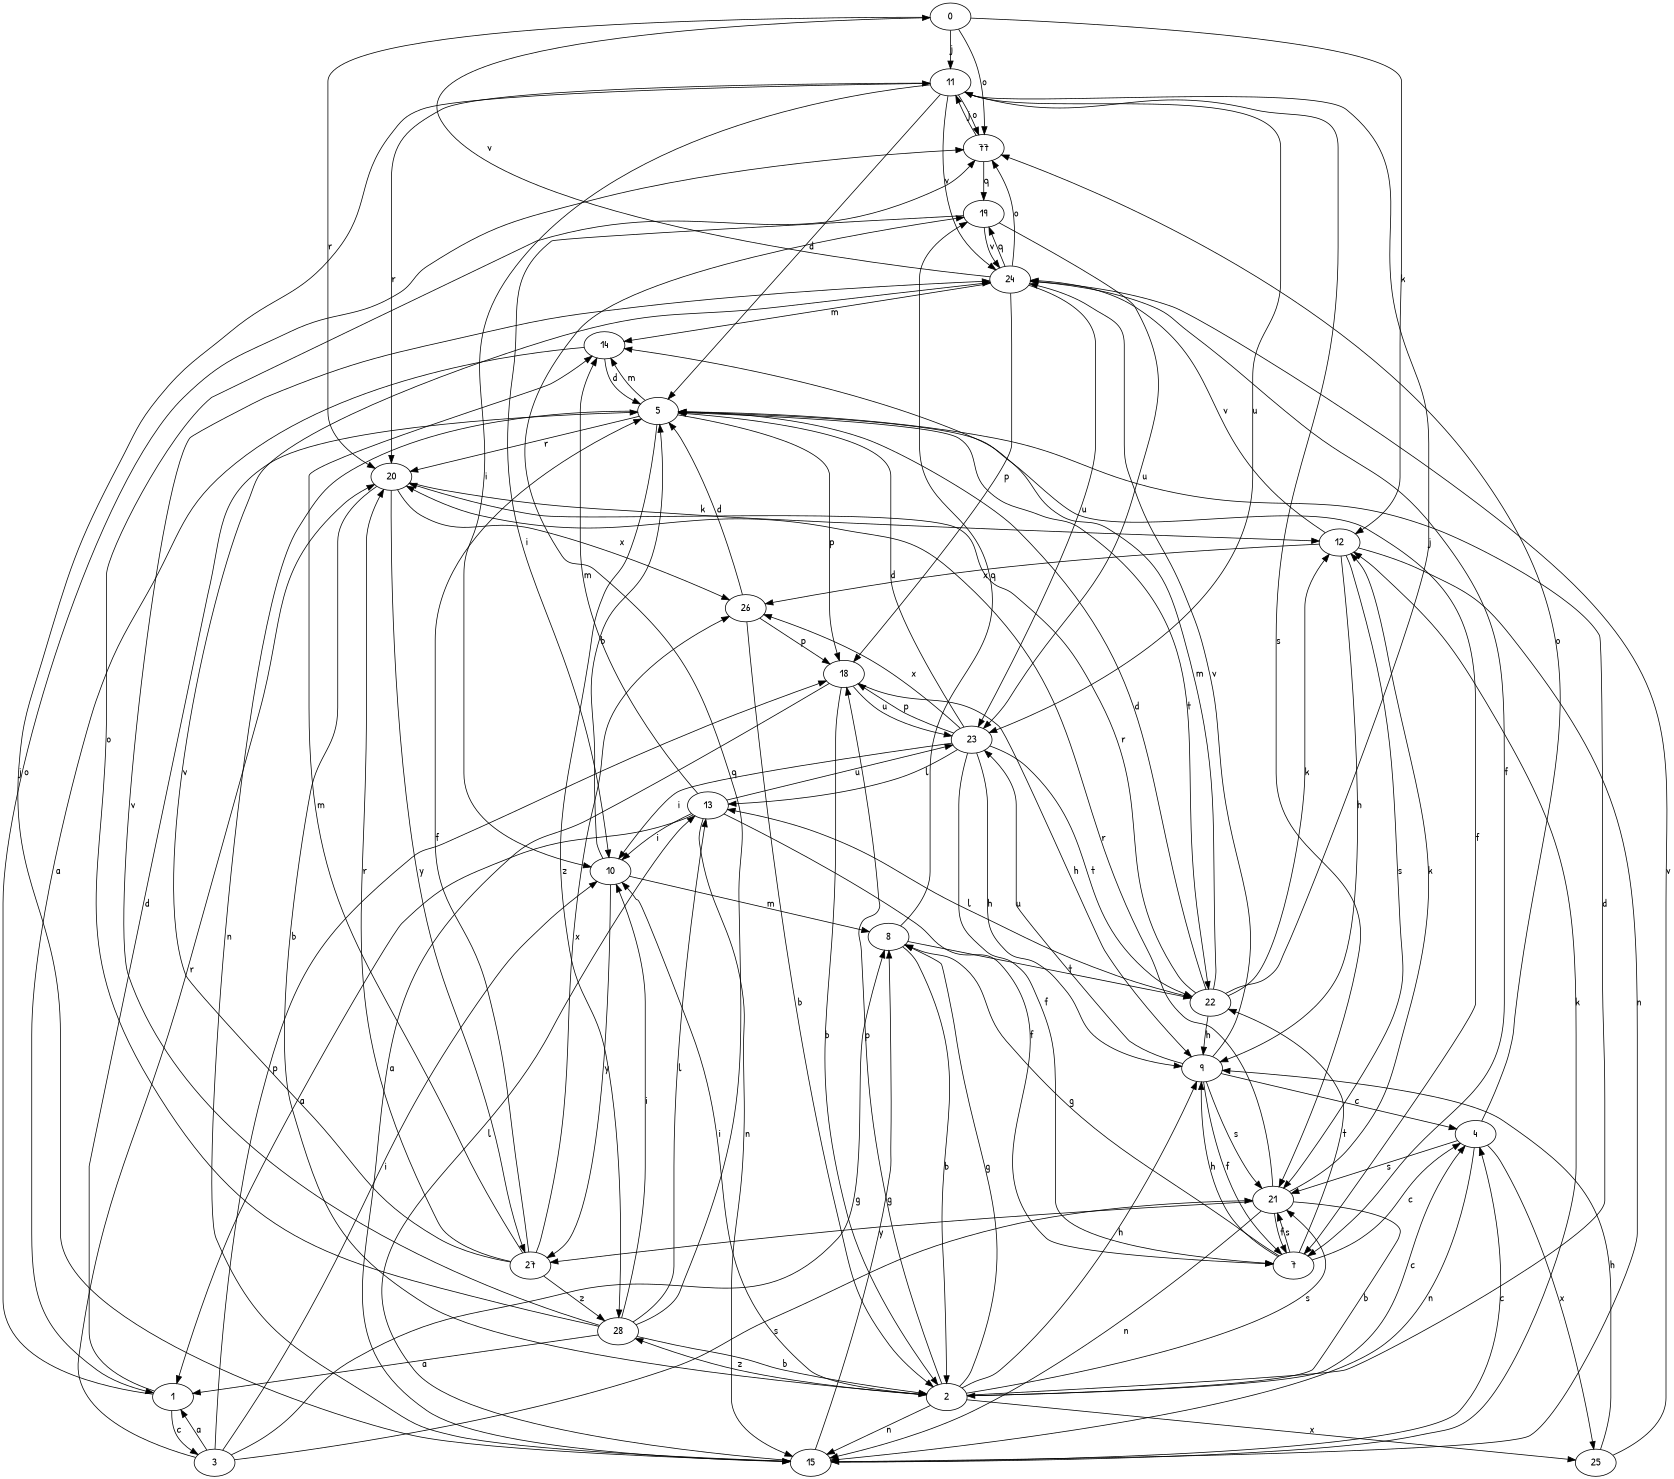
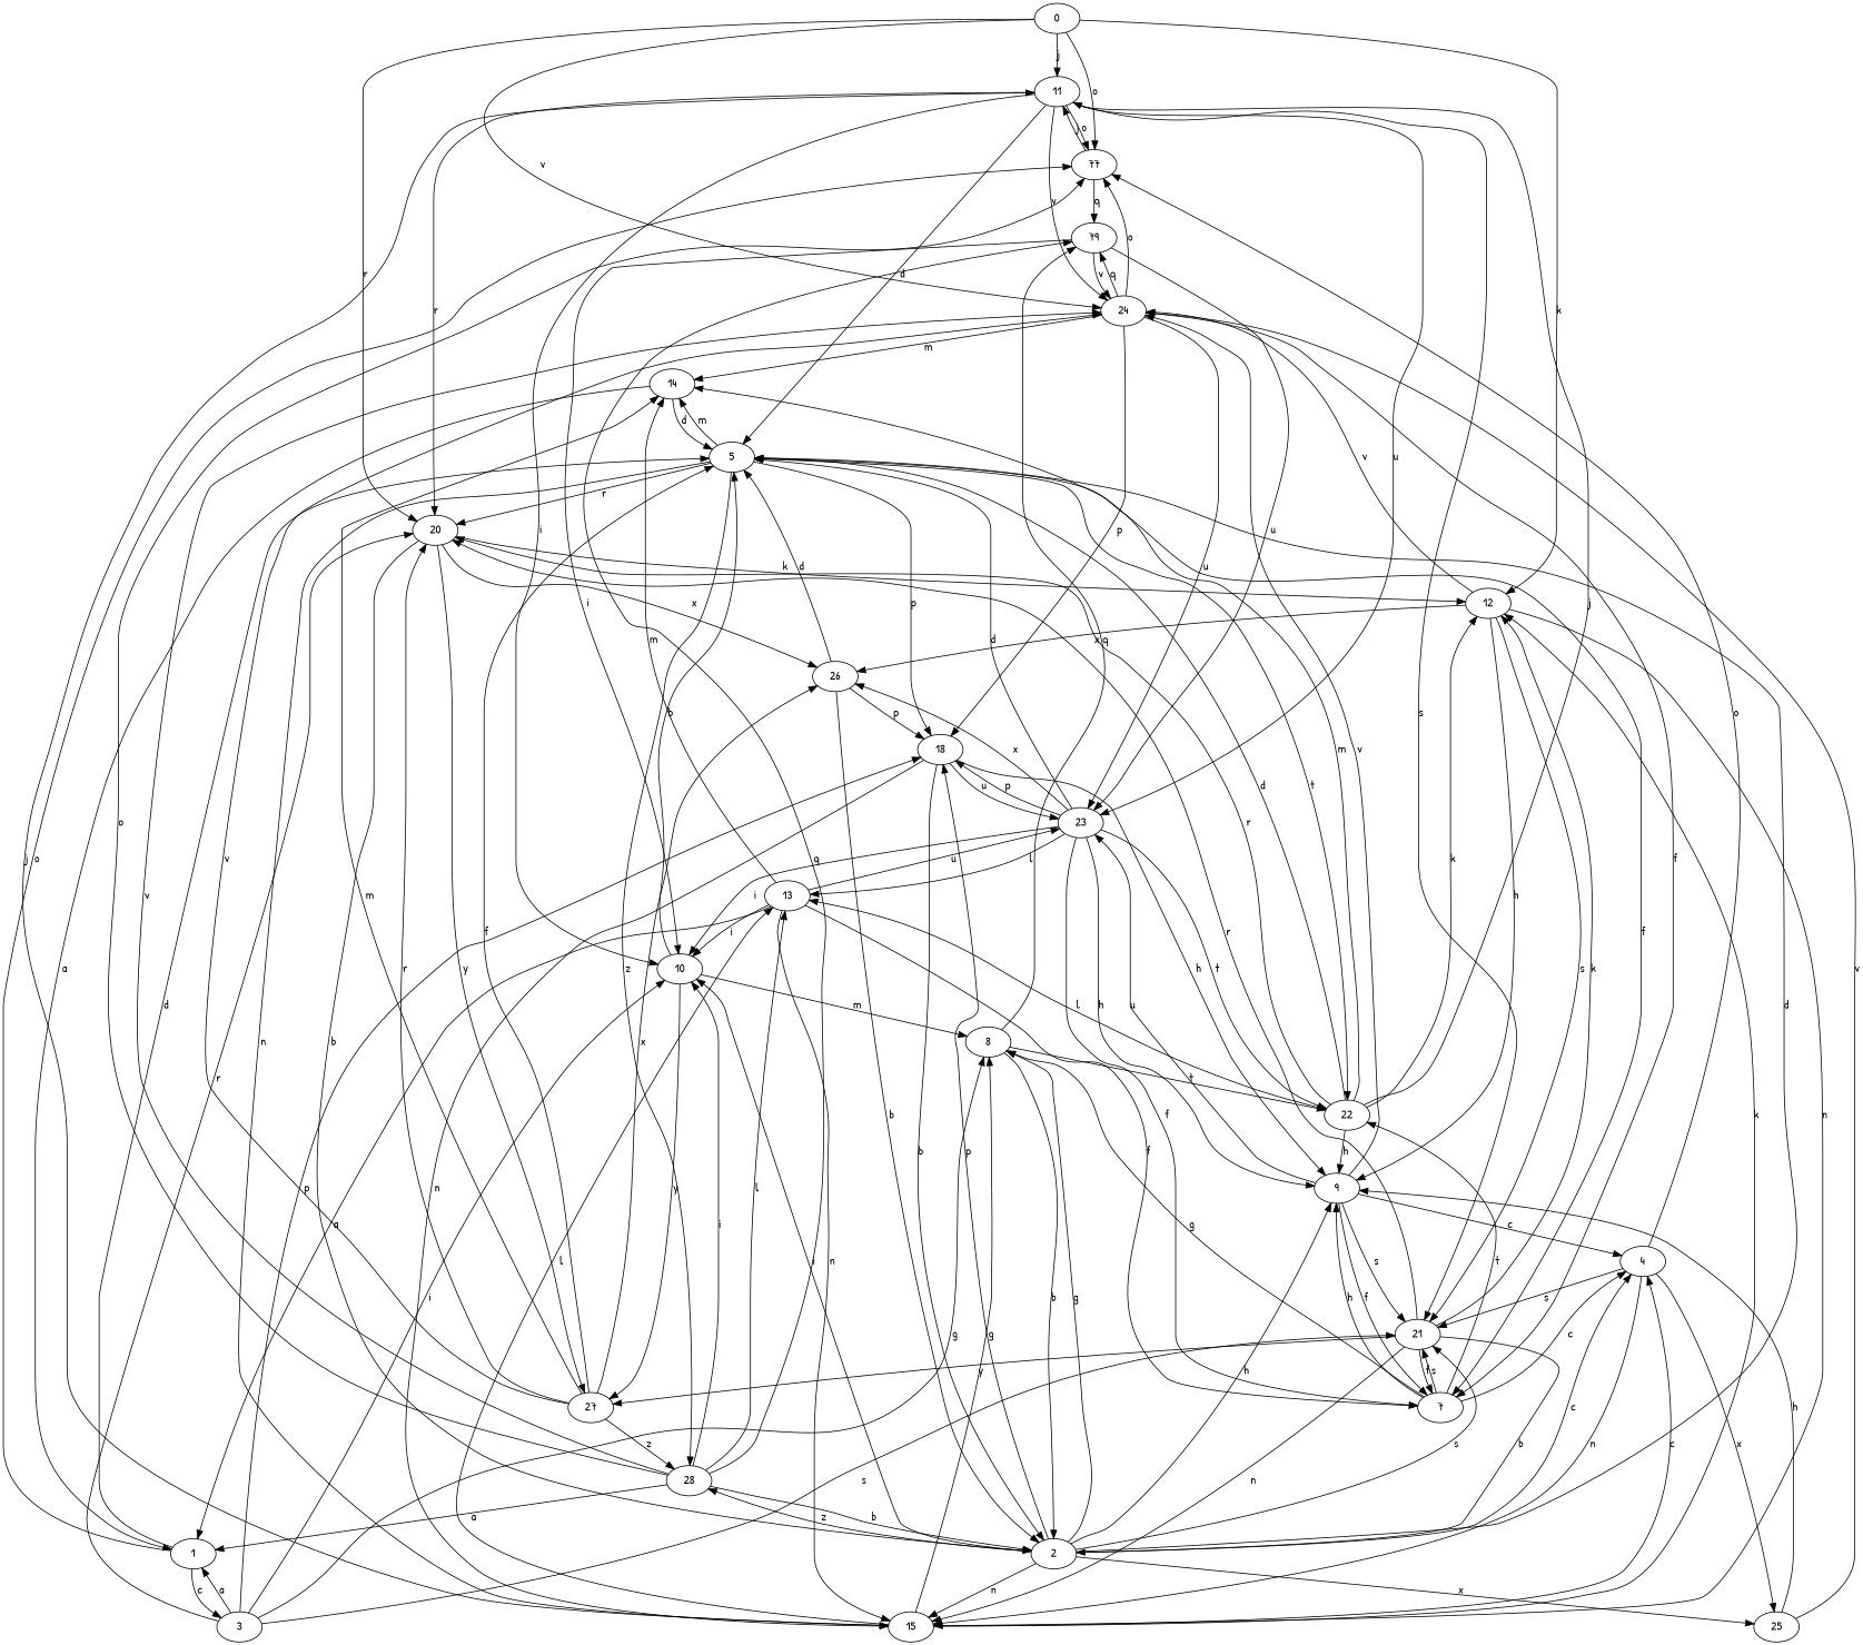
  strict digraph {
    fontname="Patrick Hand"
    node [fontname="Patrick Hand"]
    edge [fontname="Patrick Hand"]
    0
    11
    12
    n4 [label=77]
    20
    24
    5
    10
    21
    23
    9
    15
    26
-   19
+   19 [label=79]
    2
    27
    18
    7
    14
    1
    3
    8
    28
    22
    4
    25
    13
    0 -> 11 [label=j]
    0 -> 12 [label=k]
    0 -> n4 [label=o]
    0 -> 20 [label=r]
-   24 -> 0 [label=v]
+   0 -> 24 [label=v]
    11 -> n4 [label=o]
    11 -> 20 [label=r]
    11 -> 24 [label=v]
    11 -> 5 [label=d]
    11 -> 10 [label=i]
    11 -> 21 [label=s]
    11 -> 23 [label=u]
    12 -> 24 [label=v]
    12 -> 21 [label=s]
    12 -> 9 [label=h]
    12 -> 15 [label=n]
    12 -> 26 [label=x]
    n4 -> 11 [label=j]
    n4 -> 19 [label=q]
    20 -> 12 [label=k]
    20 -> 26 [label=x]
    20 -> 2 [label=b]
    20 -> 27 [label=y]
    24 -> n4 [label=o]
    24 -> 23 [label=u]
    24 -> 19 [label=q]
    24 -> 18 [label=p]
    24 -> 7 [label=f]
    24 -> 14 [label=m]
    5 -> 20 [label=r]
    5 -> 15 [label=n]
    5 -> 18 [label=p]
    5 -> 7 [label=f]
    5 -> 14 [label=m]
    5 -> 28 [label=z]
    5 -> 22 [label=t]
    10 -> 5 [label=b]
    10 -> 27 [label=y]
    10 -> 8 [label=m]
    21 -> 12 [label=k]
    21 -> 20 [label=r]
    21 -> 15 [label=n]
    21 -> 2 [label=b]
    21 -> 27 [label=y]
    21 -> 7 [label=f]
    23 -> 5 [label=d]
    23 -> 10 [label=i]
    23 -> 9 [label=h]
    23 -> 26 [label=x]
    23 -> 18 [label=p]
    23 -> 7 [label=f]
    23 -> 22 [label=t]
    23 -> 13 [label=l]
    9 -> 24 [label=v]
    9 -> 21 [label=s]
    9 -> 23 [label=u]
    9 -> 7 [label=f]
    9 -> 4 [label=c]
    15 -> 11 [label=j]
    15 -> 12 [label=k]
    15 -> 8 [label=g]
    15 -> 4 [label=c]
    15 -> 13 [label=l]
    26 -> 5 [label=d]
    26 -> 2 [label=b]
    26 -> 18 [label=p]
    19 -> 24 [label=v]
    19 -> 10 [label=i]
    19 -> 23 [label=u]
    2 -> 5 [label=d]
    2 -> 10 [label=i]
    2 -> 21 [label=s]
    2 -> 9 [label=h]
    2 -> 15 [label=n]
    2 -> 18 [label=p]
    2 -> 8 [label=g]
    2 -> 28 [label=z]
    2 -> 4 [label=c]
    2 -> 25 [label=x]
    27 -> 20 [label=r]
    27 -> 24 [label=v]
    27 -> 5 [label=f]
    27 -> 26 [label=x]
    27 -> 14 [label=m]
    27 -> 28 [label=z]
    18 -> 23 [label=u]
    18 -> 9 [label=h]
-   18 -> 15 [label=a]
+   18 -> 15 [label=n]
    18 -> 2 [label=b]
    7 -> 21 [label=s]
    7 -> 9 [label=h]
    7 -> 8 [label=g]
    7 -> 22 [label=t]
    7 -> 4 [label=c]
    14 -> 5 [label=d]
    14 -> 1 [label=a]
    1 -> n4 [label=o]
    1 -> 5 [label=d]
    1 -> 3 [label=c]
    3 -> 20 [label=r]
    3 -> 10 [label=i]
    3 -> 21 [label=s]
    3 -> 18 [label=p]
    3 -> 1 [label=a]
    3 -> 8 [label=g]
    8 -> 19 [label=q]
    8 -> 2 [label=b]
    8 -> 22 [label=t]
    28 -> n4 [label=o]
    28 -> 24 [label=v]
    28 -> 10 [label=i]
    28 -> 19 [label=q]
    28 -> 2 [label=b]
    28 -> 1 [label=a]
    28 -> 13 [label=l]
    22 -> 11 [label=j]
    22 -> 12 [label=k]
    22 -> 20 [label=r]
    22 -> 5 [label=d]
    22 -> 9 [label=h]
    22 -> 14 [label=m]
    22 -> 13 [label=l]
    4 -> n4 [label=o]
    4 -> 21 [label=s]
    4 -> 15 [label=n]
    4 -> 25 [label=x]
    25 -> 24 [label=v]
    25 -> 9 [label=h]
    13 -> 10 [label=i]
    13 -> 23 [label=u]
    13 -> 15 [label=n]
    13 -> 7 [label=f]
    13 -> 14 [label=m]
    13 -> 1 [label=a]
  }
